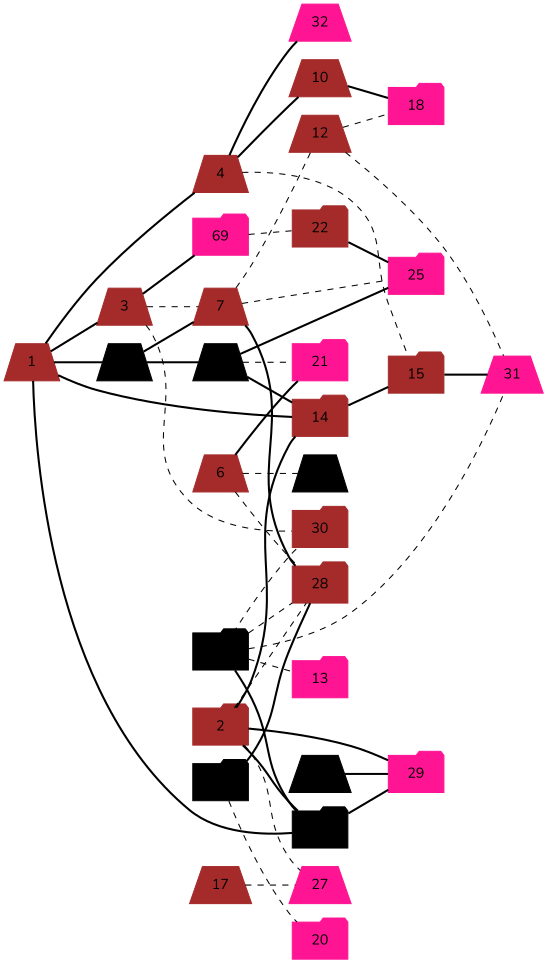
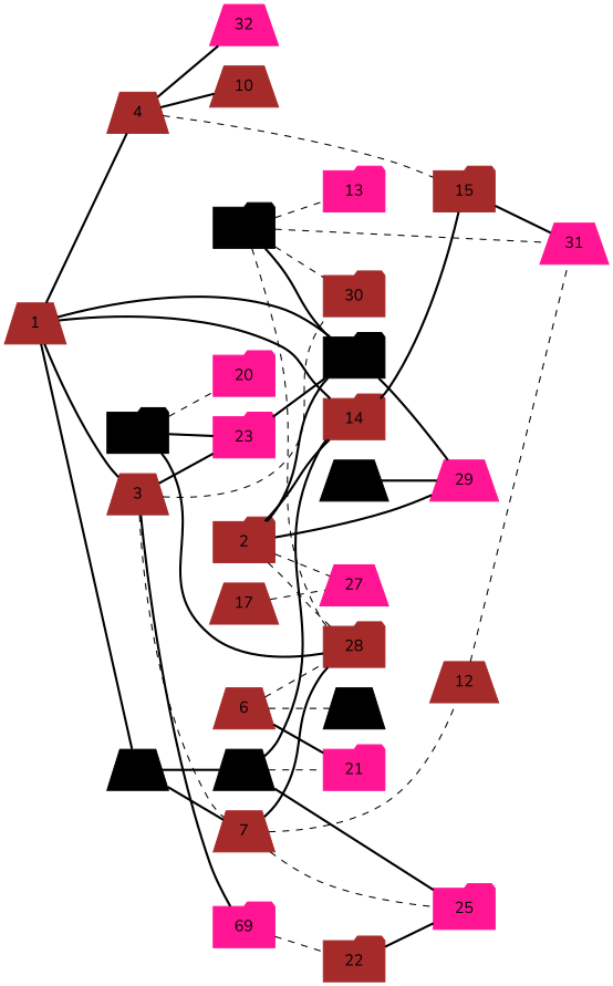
  graph {
    fontname=Nunito
    rankdir=LR
    node [color=brown fontname=Nunito shape=folder style=filled]
    edge [fontname=Nunito style=bold weight=1.0]
    1 [shape=trapezium]
    3 [shape=trapezium]
    4 [shape=trapezium]
    5 [color=black shape=trapezium]
    14
    24 [color=black]
    7 [shape=trapezium]
    n8 [color=deeppink label=69]
+   23 [color=deeppink]
    30
    10 [shape=trapezium]
    15
    32 [color=deeppink shape=trapezium]
    9 [color=black shape=trapezium]
-   29 [color=deeppink]
+   29 [color=deeppink shape=trapezium]
    2
    27 [color=deeppink shape=trapezium]
    28
    12 [shape=trapezium]
    25 [color=deeppink]
    22
-   18 [color=deeppink]
    31 [color=deeppink shape=trapezium]
    21 [color=deeppink]
    6 [shape=trapezium]
    8 [color=black shape=trapezium]
    11 [color=black]
    13 [color=deeppink]
    16 [color=black]
    20 [color=deeppink]
    17 [shape=trapezium]
    26 [color=black shape=trapezium]
    1 -- 3
    1 -- 4
    1 -- 5
    1 -- 14
    1 -- 24
    3 -- 7 [style=dashed]
    3 -- n8
+   3 -- 23
    3 -- 30 [style=dashed]
    4 -- 10
    4 -- 15 [style=dashed]
    4 -- 32
    5 -- 7
    5 -- 9
    14 -- 15
    24 -- 29
    7 -- 28
    7 -- 12 [style=dashed]
    7 -- 25 [style=dashed]
    n8 -- 22 [style=dashed]
-   10 -- 18
+   23 -- 24
    15 -- 31
    9 -- 14
    9 -- 25
    9 -- 21 [style=dashed]
    2 -- 14
    2 -- 24
    2 -- 29
    2 -- 27 [style=dashed]
    2 -- 28 [style=dashed]
-   12 -- 18 [style=dashed]
    12 -- 31 [style=dashed]
    22 -- 25
    6 -- 28 [style=dashed]
    6 -- 21
    6 -- 8 [style=dashed]
    11 -- 24 [weight=2.0]
    11 -- 30 [style=dashed]
    11 -- 28 [style=dashed]
    11 -- 31 [style=dashed]
    11 -- 13 [style=dashed]
+   16 -- 23
    16 -- 28
    16 -- 20 [style=dashed]
    17 -- 27 [style=dashed]
    26 -- 29
  }
